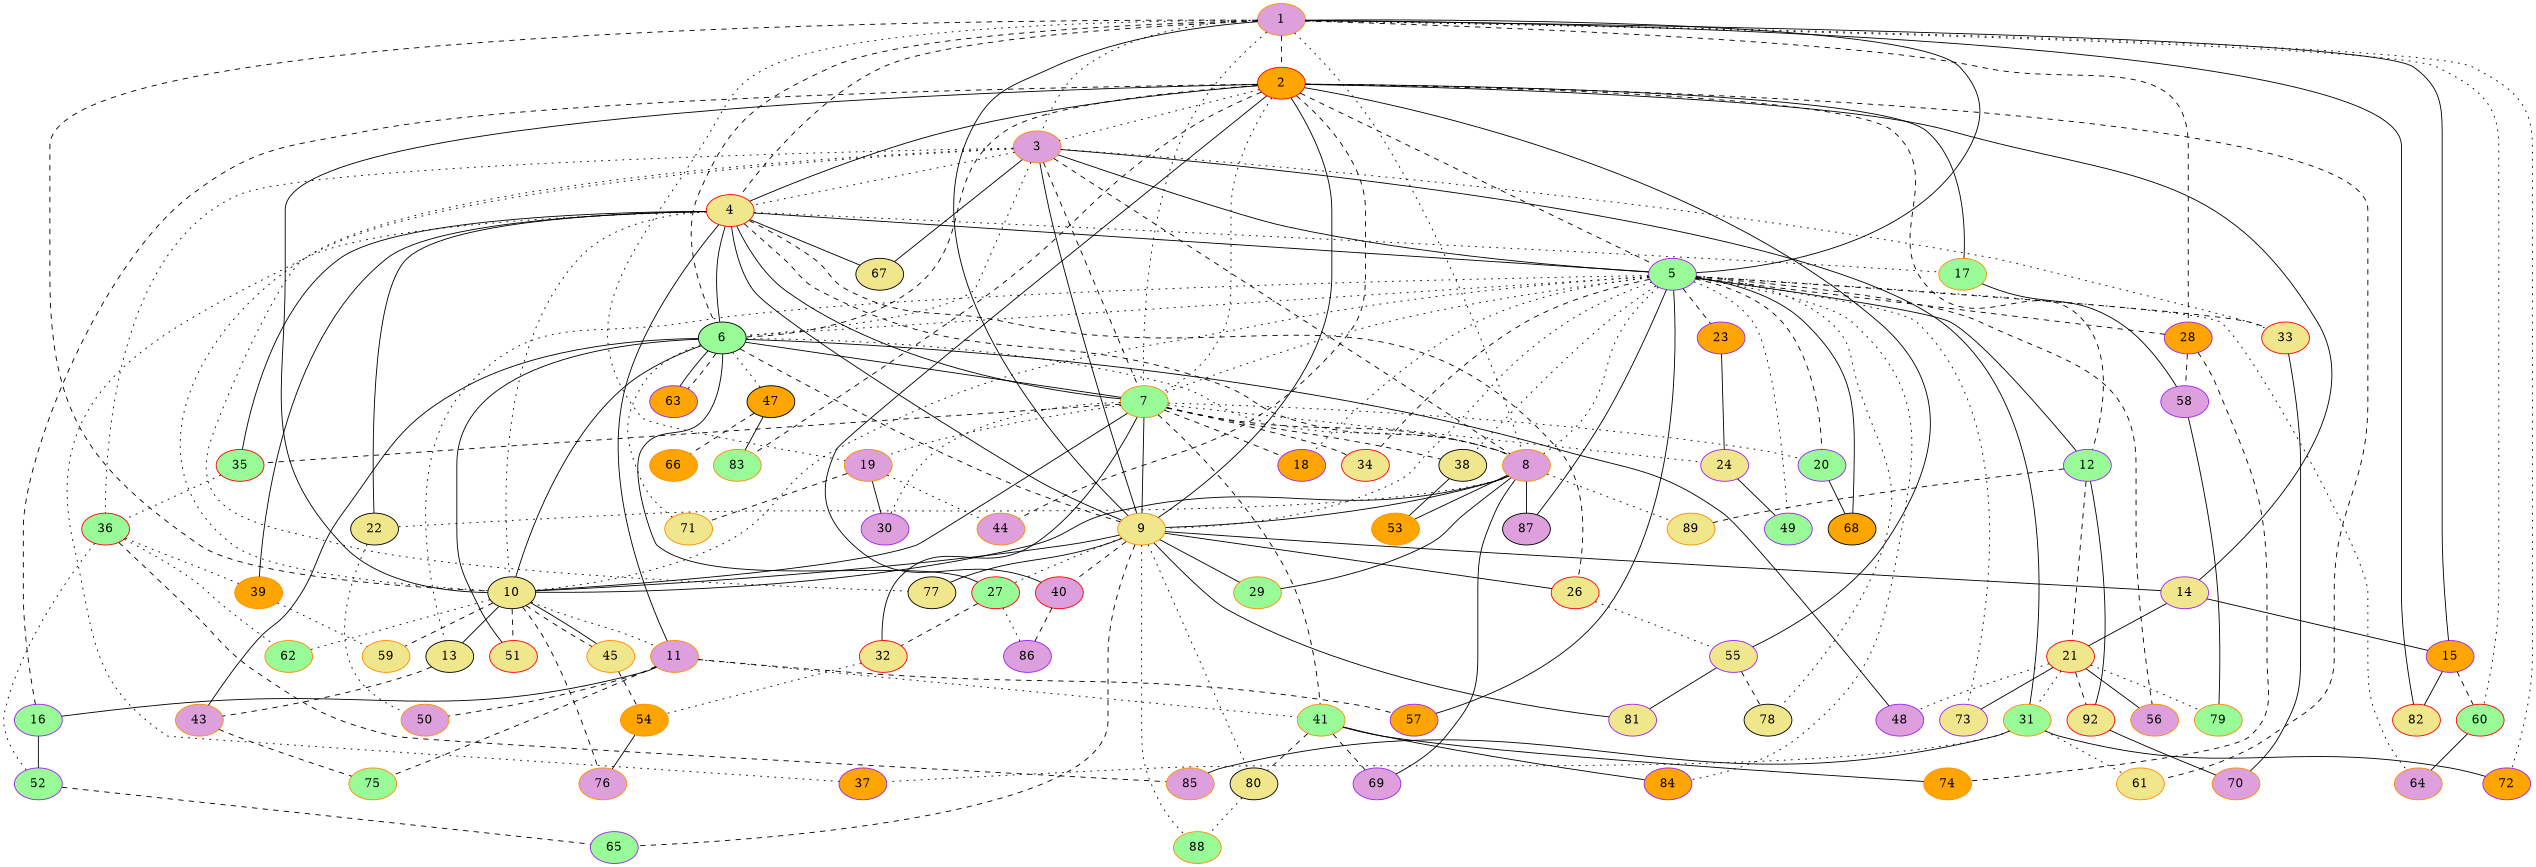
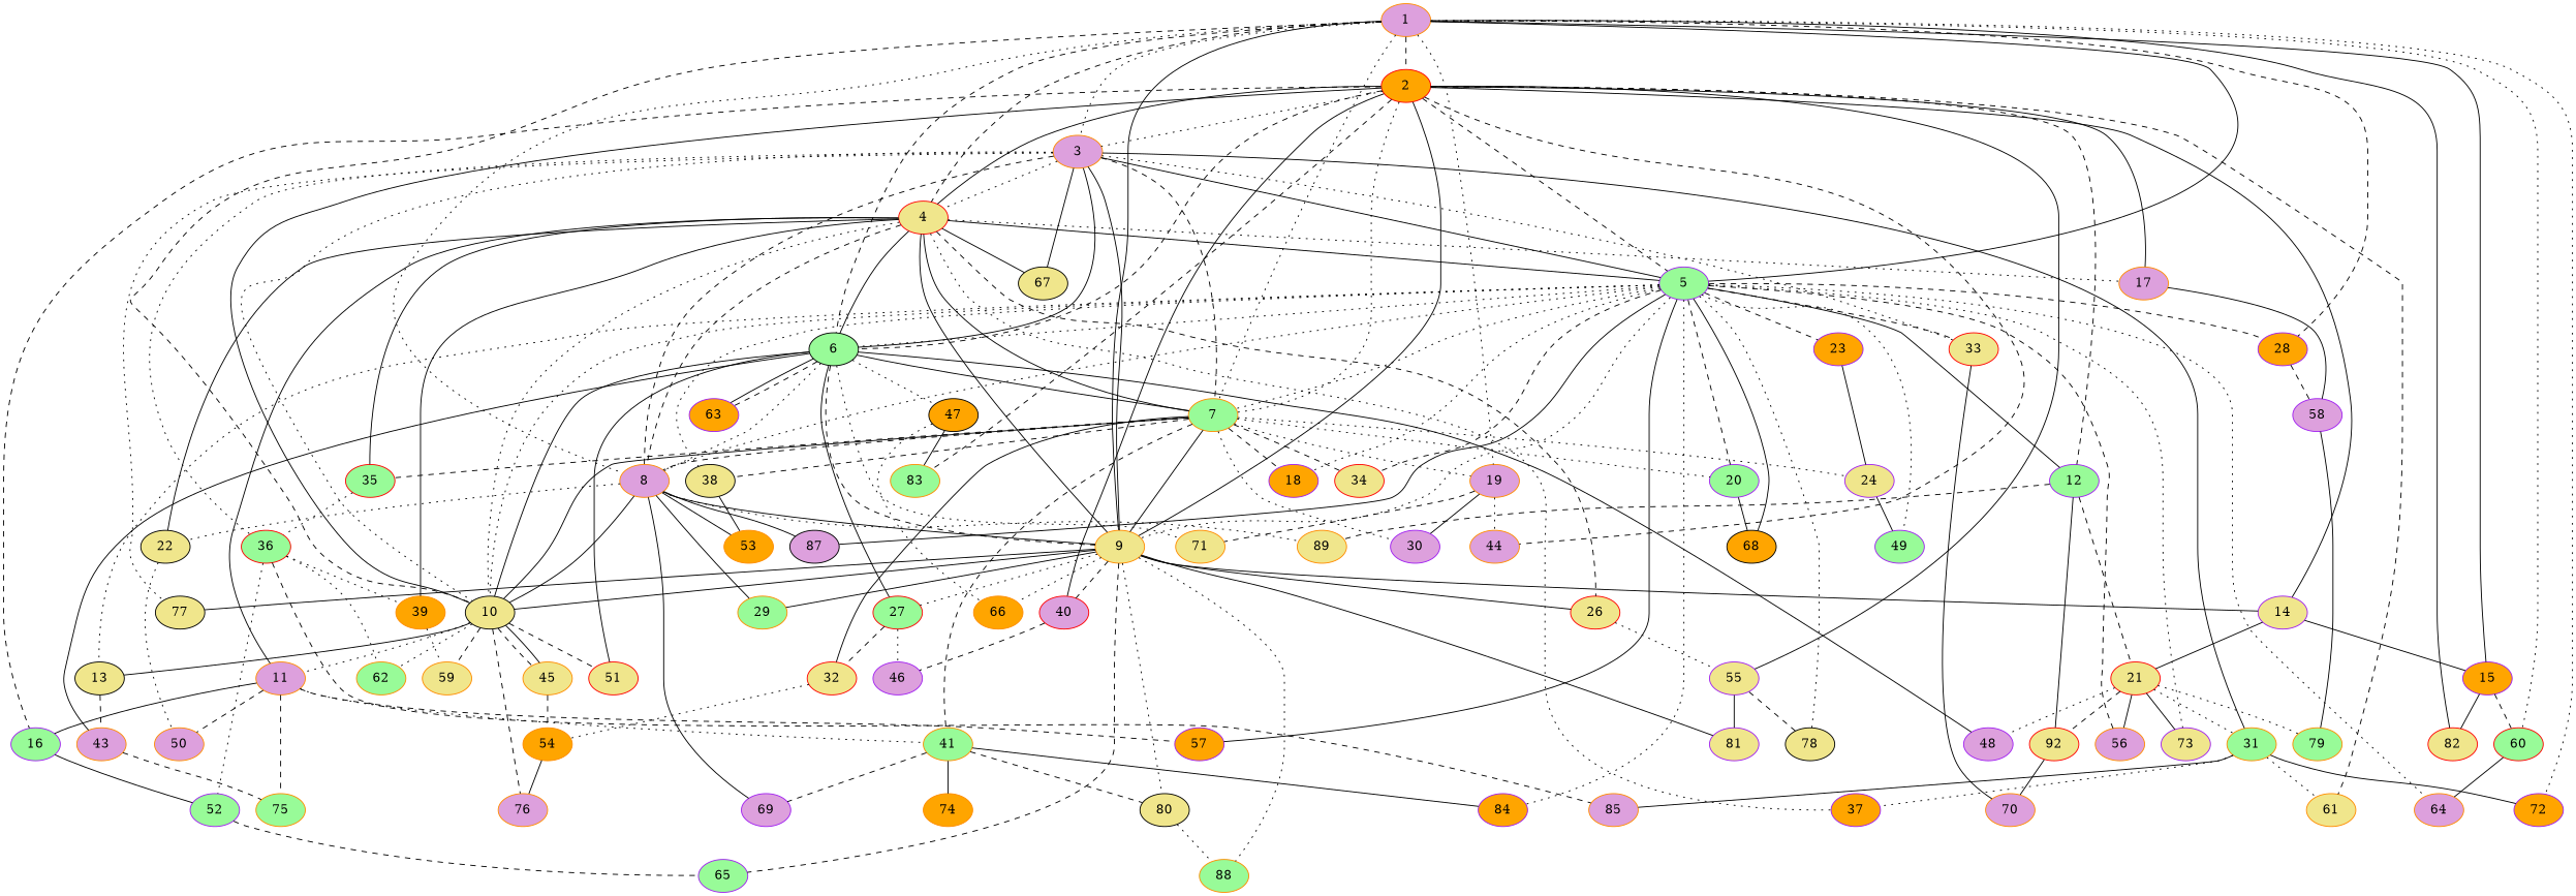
  graph {
    fontname="DejaVu Serif"
    node [color=darkorange fillcolor=khaki fontname="DejaVu Serif" style=filled]
    edge [fontname="DejaVu Serif" style=solid]
    1 [fillcolor=plum]
    2 [color=red fillcolor=orange]
    3 [fillcolor=plum]
    4 [color=red]
    5 [color=purple fillcolor=palegreen]
    6 [color=black fillcolor=palegreen]
    7 [fillcolor=palegreen]
    8 [fillcolor=plum]
    9
    10 [color=black]
    15 [color=purple fillcolor=orange]
    19 [fillcolor=plum]
    28 [color=purple fillcolor=orange]
    60 [color=red fillcolor=palegreen]
    72 [color=purple fillcolor=orange]
    82 [color=red]
    12 [color=purple fillcolor=palegreen]
    14 [color=purple]
    16 [color=purple fillcolor=palegreen]
-   17 [fillcolor=palegreen]
+   17 [fillcolor=plum]
    40 [color=red fillcolor=plum]
    44 [fillcolor=plum]
    55 [color=purple]
    61
    83 [fillcolor=palegreen]
    31 [fillcolor=palegreen]
    33 [color=red]
    36 [color=red fillcolor=palegreen]
    67 [color=black]
    77 [color=black]
    11 [fillcolor=plum]
    22 [color=black]
    26 [color=red]
    35 [color=red fillcolor=palegreen]
    37 [color=purple fillcolor=orange]
    39 [fillcolor=orange]
    13 [color=black]
    18 [color=purple fillcolor=orange]
    20 [color=purple fillcolor=palegreen]
    23 [color=purple fillcolor=orange]
    34 [color=red]
    38 [color=black]
    49 [color=purple fillcolor=palegreen]
    56 [fillcolor=plum]
    57 [color=purple fillcolor=orange]
    64 [fillcolor=plum]
    68 [color=black fillcolor=orange]
    73 [color=purple]
    78 [color=black]
    84 [color=purple fillcolor=orange]
    87 [color=black fillcolor=plum]
    27 [color=red fillcolor=palegreen]
    43 [fillcolor=plum]
    47 [color=black fillcolor=orange]
    48 [color=purple fillcolor=plum]
    51 [color=red]
    63 [color=purple fillcolor=orange]
    71
    24 [color=purple]
    30 [color=purple fillcolor=plum]
    32 [color=red]
    41 [fillcolor=palegreen]
    29 [fillcolor=palegreen]
    53 [fillcolor=orange]
    69 [color=purple fillcolor=plum]
    n66 [label=89]
    65 [color=purple fillcolor=palegreen]
    66 [fillcolor=orange]
    80 [color=black]
    81 [color=purple]
    88 [fillcolor=palegreen]
    45
    59
    62 [fillcolor=palegreen]
    76 [fillcolor=plum]
    58 [color=purple fillcolor=plum]
    74 [fillcolor=orange]
    21 [color=red]
    n79 [color=red label=92]
    52 [color=purple fillcolor=palegreen]
-   46 [color=purple fillcolor=plum label=86]
+   46 [color=purple fillcolor=plum]
    85 [fillcolor=plum]
    70 [fillcolor=plum]
    50 [fillcolor=plum]
    75 [fillcolor=palegreen]
    54 [fillcolor=orange]
    79 [fillcolor=palegreen]
    1 -- 2 [style=dashed]
    1 -- 3 [style=dotted]
    1 -- 4 [style=dashed]
    1 -- 5
    1 -- 6 [style=dashed]
    1 -- 7 [style=dotted]
    1 -- 8 [style=dotted]
    1 -- 9
    1 -- 10 [style=dashed]
    1 -- 15
    1 -- 19 [style=dotted]
    1 -- 28 [style=dashed]
    1 -- 60 [style=dotted]
    1 -- 72 [style=dotted]
    1 -- 82
    2 -- 3 [style=dotted]
    2 -- 4
    2 -- 5 [style=dashed]
    2 -- 6 [style=dashed]
    2 -- 7 [style=dotted]
    2 -- 9
    2 -- 10
    2 -- 12 [style=dashed]
    2 -- 14
    2 -- 16 [style=dashed]
    2 -- 17
    2 -- 40
    2 -- 44 [style=dashed]
    2 -- 55
    2 -- 61 [style=dashed]
    2 -- 83 [style=dashed]
    3 -- 4 [style=dotted]
    3 -- 5
-   3 -- 6 [style=dotted]
+   3 -- 6
    3 -- 7 [style=dashed]
    3 -- 8 [style=dashed]
    3 -- 9
    3 -- 10 [style=dotted]
    3 -- 31
    3 -- 33 [style=dotted]
    3 -- 36 [style=dotted]
    3 -- 67
    3 -- 77 [style=dotted]
    4 -- 5
    4 -- 6
    4 -- 7
    4 -- 8 [style=dashed]
    4 -- 9
    4 -- 10 [style=dotted]
    4 -- 17 [style=dotted]
    4 -- 67
    4 -- 11
    4 -- 22
    4 -- 26 [style=dashed]
    4 -- 35
    4 -- 37 [style=dotted]
    4 -- 39
    5 -- 6 [style=dotted]
    5 -- 7 [style=dotted]
    5 -- 8 [style=dotted]
    5 -- 9 [style=dotted]
    5 -- 10 [style=dotted]
    5 -- 28 [style=dashed]
    5 -- 12
    5 -- 33 [style=dashed]
    5 -- 13 [style=dotted]
    5 -- 18 [style=dotted]
    5 -- 20 [style=dashed]
    5 -- 23 [style=dashed]
    5 -- 34 [style=dashed]
    5 -- 38 [style=dotted]
    5 -- 49 [style=dotted]
    5 -- 56 [style=dashed]
    5 -- 57
    5 -- 64 [style=dotted]
    5 -- 68
    5 -- 73 [style=dotted]
    5 -- 78 [style=dotted]
    5 -- 84 [style=dotted]
    5 -- 87
    6 -- 7
    6 -- 8 [style=dotted]
    6 -- 9 [style=dashed]
    6 -- 10
    6 -- 27
    6 -- 43
    6 -- 47 [style=dotted]
    6 -- 48
    6 -- 51
    6 -- 63
    6 -- 63 [style=dashed]
    6 -- 71 [style=dotted]
    7 -- 8 [style=dashed]
    7 -- 9
    7 -- 10
    7 -- 19 [style=dotted]
    7 -- 35 [style=dashed]
    7 -- 18 [style=dashed]
    7 -- 20 [style=dotted]
    7 -- 34 [style=dashed]
    7 -- 38 [style=dashed]
    7 -- 24 [style=dotted]
    7 -- 30 [style=dotted]
    7 -- 32
    7 -- 41 [style=dashed]
    8 -- 9
    8 -- 10
    8 -- 22 [style=dotted]
    8 -- 87
    8 -- 29
    8 -- 53
    8 -- 69
    8 -- n66 [style=dotted]
    9 -- 10
    9 -- 14
    9 -- 40 [style=dashed]
    9 -- 77
    9 -- 26
    9 -- 27 [style=dotted]
    9 -- 29
    9 -- 65 [style=dashed]
+   9 -- 66 [style=dotted]
    9 -- 80 [style=dotted]
    9 -- 81
    9 -- 88 [style=dotted]
    10 -- 11 [style=dotted]
    10 -- 13
    10 -- 51 [style=dashed]
    10 -- 45 [style=dashed]
    10 -- 45
    10 -- 59 [style=dashed]
    10 -- 62 [style=dotted]
    10 -- 76 [style=dashed]
    15 -- 60 [style=dashed]
    15 -- 82
    19 -- 44 [style=dotted]
    19 -- 71 [style=dashed]
    19 -- 30
    28 -- 58 [style=dashed]
-   28 -- 74 [style=dashed]
    60 -- 64
    12 -- n66 [style=dashed]
    12 -- 21 [style=dashed]
    12 -- n79
    14 -- 15
    14 -- 21
    16 -- 52
    17 -- 58
    40 -- 46 [style=dashed]
    55 -- 78 [style=dashed]
    55 -- 81
    31 -- 72
    31 -- 61 [style=dotted]
    31 -- 37 [style=dotted]
    31 -- 85
    33 -- 70
    36 -- 39 [style=dotted]
    36 -- 62 [style=dotted]
    36 -- 52 [style=dotted]
    36 -- 85 [style=dashed]
    11 -- 16
    11 -- 57 [style=dashed]
    11 -- 41 [style=dotted]
    11 -- 50 [style=dashed]
    11 -- 75 [style=dashed]
    22 -- 50 [style=dotted]
    26 -- 55 [style=dotted]
    35 -- 36 [style=dotted]
    39 -- 59 [style=dotted]
    13 -- 43 [style=dashed]
    20 -- 68
    23 -- 24
    38 -- 53
    27 -- 32 [style=dashed]
    27 -- 46 [style=dotted]
    43 -- 75 [style=dashed]
    47 -- 83
-   47 -- 66 [style=dashed]
+   47 -- 66 [style=dotted]
    24 -- 49
    32 -- 54 [style=dotted]
    41 -- 84
    41 -- 69 [style=dashed]
    41 -- 80 [style=dashed]
    41 -- 74
    80 -- 88 [style=dotted]
    45 -- 54 [style=dashed]
    58 -- 79
    21 -- 31 [style=dotted]
    21 -- 56
    21 -- 73
    21 -- 48 [style=dotted]
    21 -- n79 [style=dashed]
    21 -- 79 [style=dotted]
    n79 -- 70
    52 -- 65 [style=dashed]
    54 -- 76
  }
